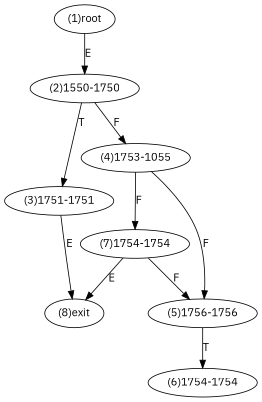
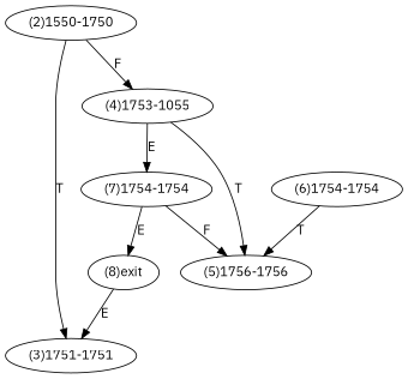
  digraph {
    fontname="IBM Plex Sans"
    node [fontname="IBM Plex Sans"]
    edge [fontname="IBM Plex Sans"]
-   n1 [label="(1)root"]
    n2 [label="(2)1550-1750"]
    n3 [label="(3)1751-1751"]
    n4 [label="(4)1753-1055"]
    n5 [label="(8)exit"]
    n6 [label="(5)1756-1756"]
    n7 [label="(7)1754-1754"]
    n8 [label="(6)1754-1754"]
-   n1 -> n2 [label=E]
    n2 -> n3 [label=T]
    n2 -> n4 [label=F]
-   n3 -> n5 [label=E]
-   n4 -> n6 [label=F]
-   n4 -> n7 [label=F]
-   n6 -> n8 [label=T]
+   n5 -> n3 [label=E]
+   n4 -> n6 [label=T]
+   n4 -> n7 [label=E]
+   n8 -> n6 [label=T]
    n7 -> n5 [label=E]
    n7 -> n6 [label=F]
  }
